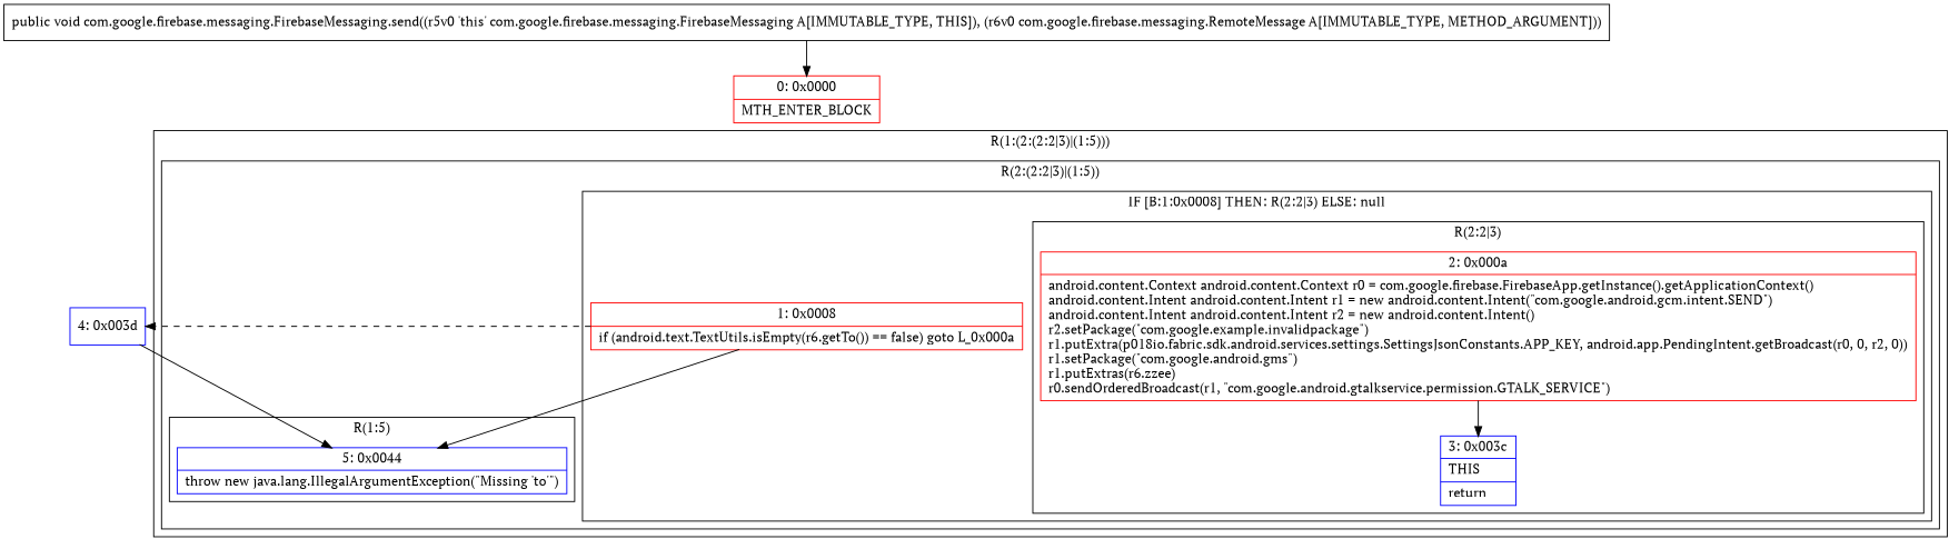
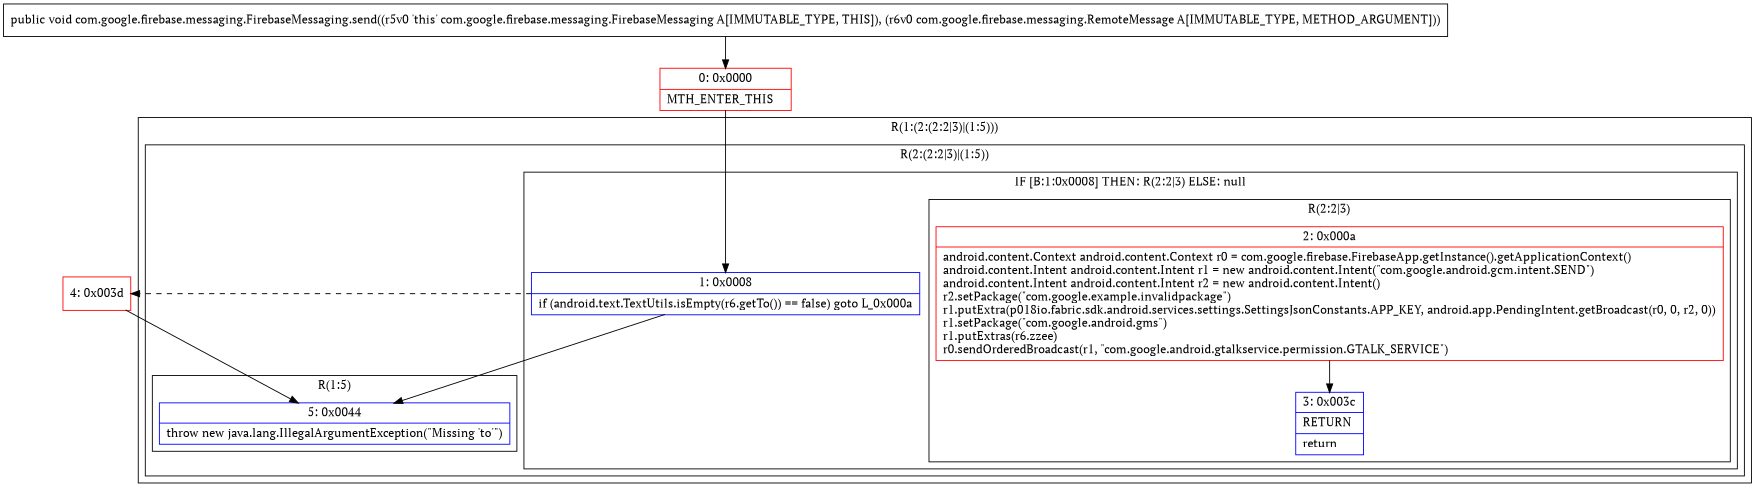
  digraph {
    fontname="PT Serif"
    node [color=red fontname="PT Serif" shape=record]
    edge [fontname="PT Serif"]
    n1 [label="{2\:\ 0x000a|android.content.Context android.content.Context r0 = com.google.firebase.FirebaseApp.getInstance().getApplicationContext()\landroid.content.Intent android.content.Intent r1 = new android.content.Intent(\"com.google.android.gcm.intent.SEND\")\landroid.content.Intent android.content.Intent r2 = new android.content.Intent()\lr2.setPackage(\"com.google.example.invalidpackage\")\lr1.putExtra(p018io.fabric.sdk.android.services.settings.SettingsJsonConstants.APP_KEY, android.app.PendingIntent.getBroadcast(r0, 0, r2, 0))\lr1.setPackage(\"com.google.android.gms\")\lr1.putExtras(r6.zzee)\lr0.sendOrderedBroadcast(r1, \"com.google.android.gtalkservice.permission.GTALK_SERVICE\")\l}"]
-   n2 [color=blue label="{3\:\ 0x003c|THIS\l|return\l}"]
-   n3 [label="{1\:\ 0x0008|if (android.text.TextUtils.isEmpty(r6.getTo()) == false) goto L_0x000a\l}"]
+   n2 [color=blue label="{3\:\ 0x003c|RETURN\l|return\l}"]
+   n3 [color=blue label="{1\:\ 0x0008|if (android.text.TextUtils.isEmpty(r6.getTo()) == false) goto L_0x000a\l}"]
    n4 [color=blue label="{5\:\ 0x0044|throw new java.lang.IllegalArgumentException(\"Missing 'to'\")\l}"]
-   n5 [color=blue label="{4\:\ 0x003d}"]
-   n6 [label="{0\:\ 0x0000|MTH_ENTER_BLOCK\l}"]
+   n5 [label="{4\:\ 0x003d}"]
+   n6 [label="{0\:\ 0x0000|MTH_ENTER_THIS\l}"]
    n7 [label="{public void com.google.firebase.messaging.FirebaseMessaging.send((r5v0 'this' com.google.firebase.messaging.FirebaseMessaging A[IMMUTABLE_TYPE, THIS]), (r6v0 com.google.firebase.messaging.RemoteMessage A[IMMUTABLE_TYPE, METHOD_ARGUMENT])) }" color=""]
    subgraph cluster_1 {
      label="R(1:(2:(2:2|3)|(1:5)))"
      subgraph cluster_2 {
        label="R(2:(2:2|3)|(1:5))"
        subgraph cluster_3 {
          label="IF [B:1:0x0008] THEN: R(2:2|3) ELSE: null"
          n3
          subgraph cluster_4 {
            label="R(2:2|3)"
            n1
            n2
          }
        }
        subgraph cluster_5 {
          label="R(1:5)"
          n4
        }
      }
    }
    n1 -> n2
    n3 -> n4
    n3 -> n5 [style=dashed]
    n5 -> n4
+   n6 -> n3
    n7 -> n6
  }
